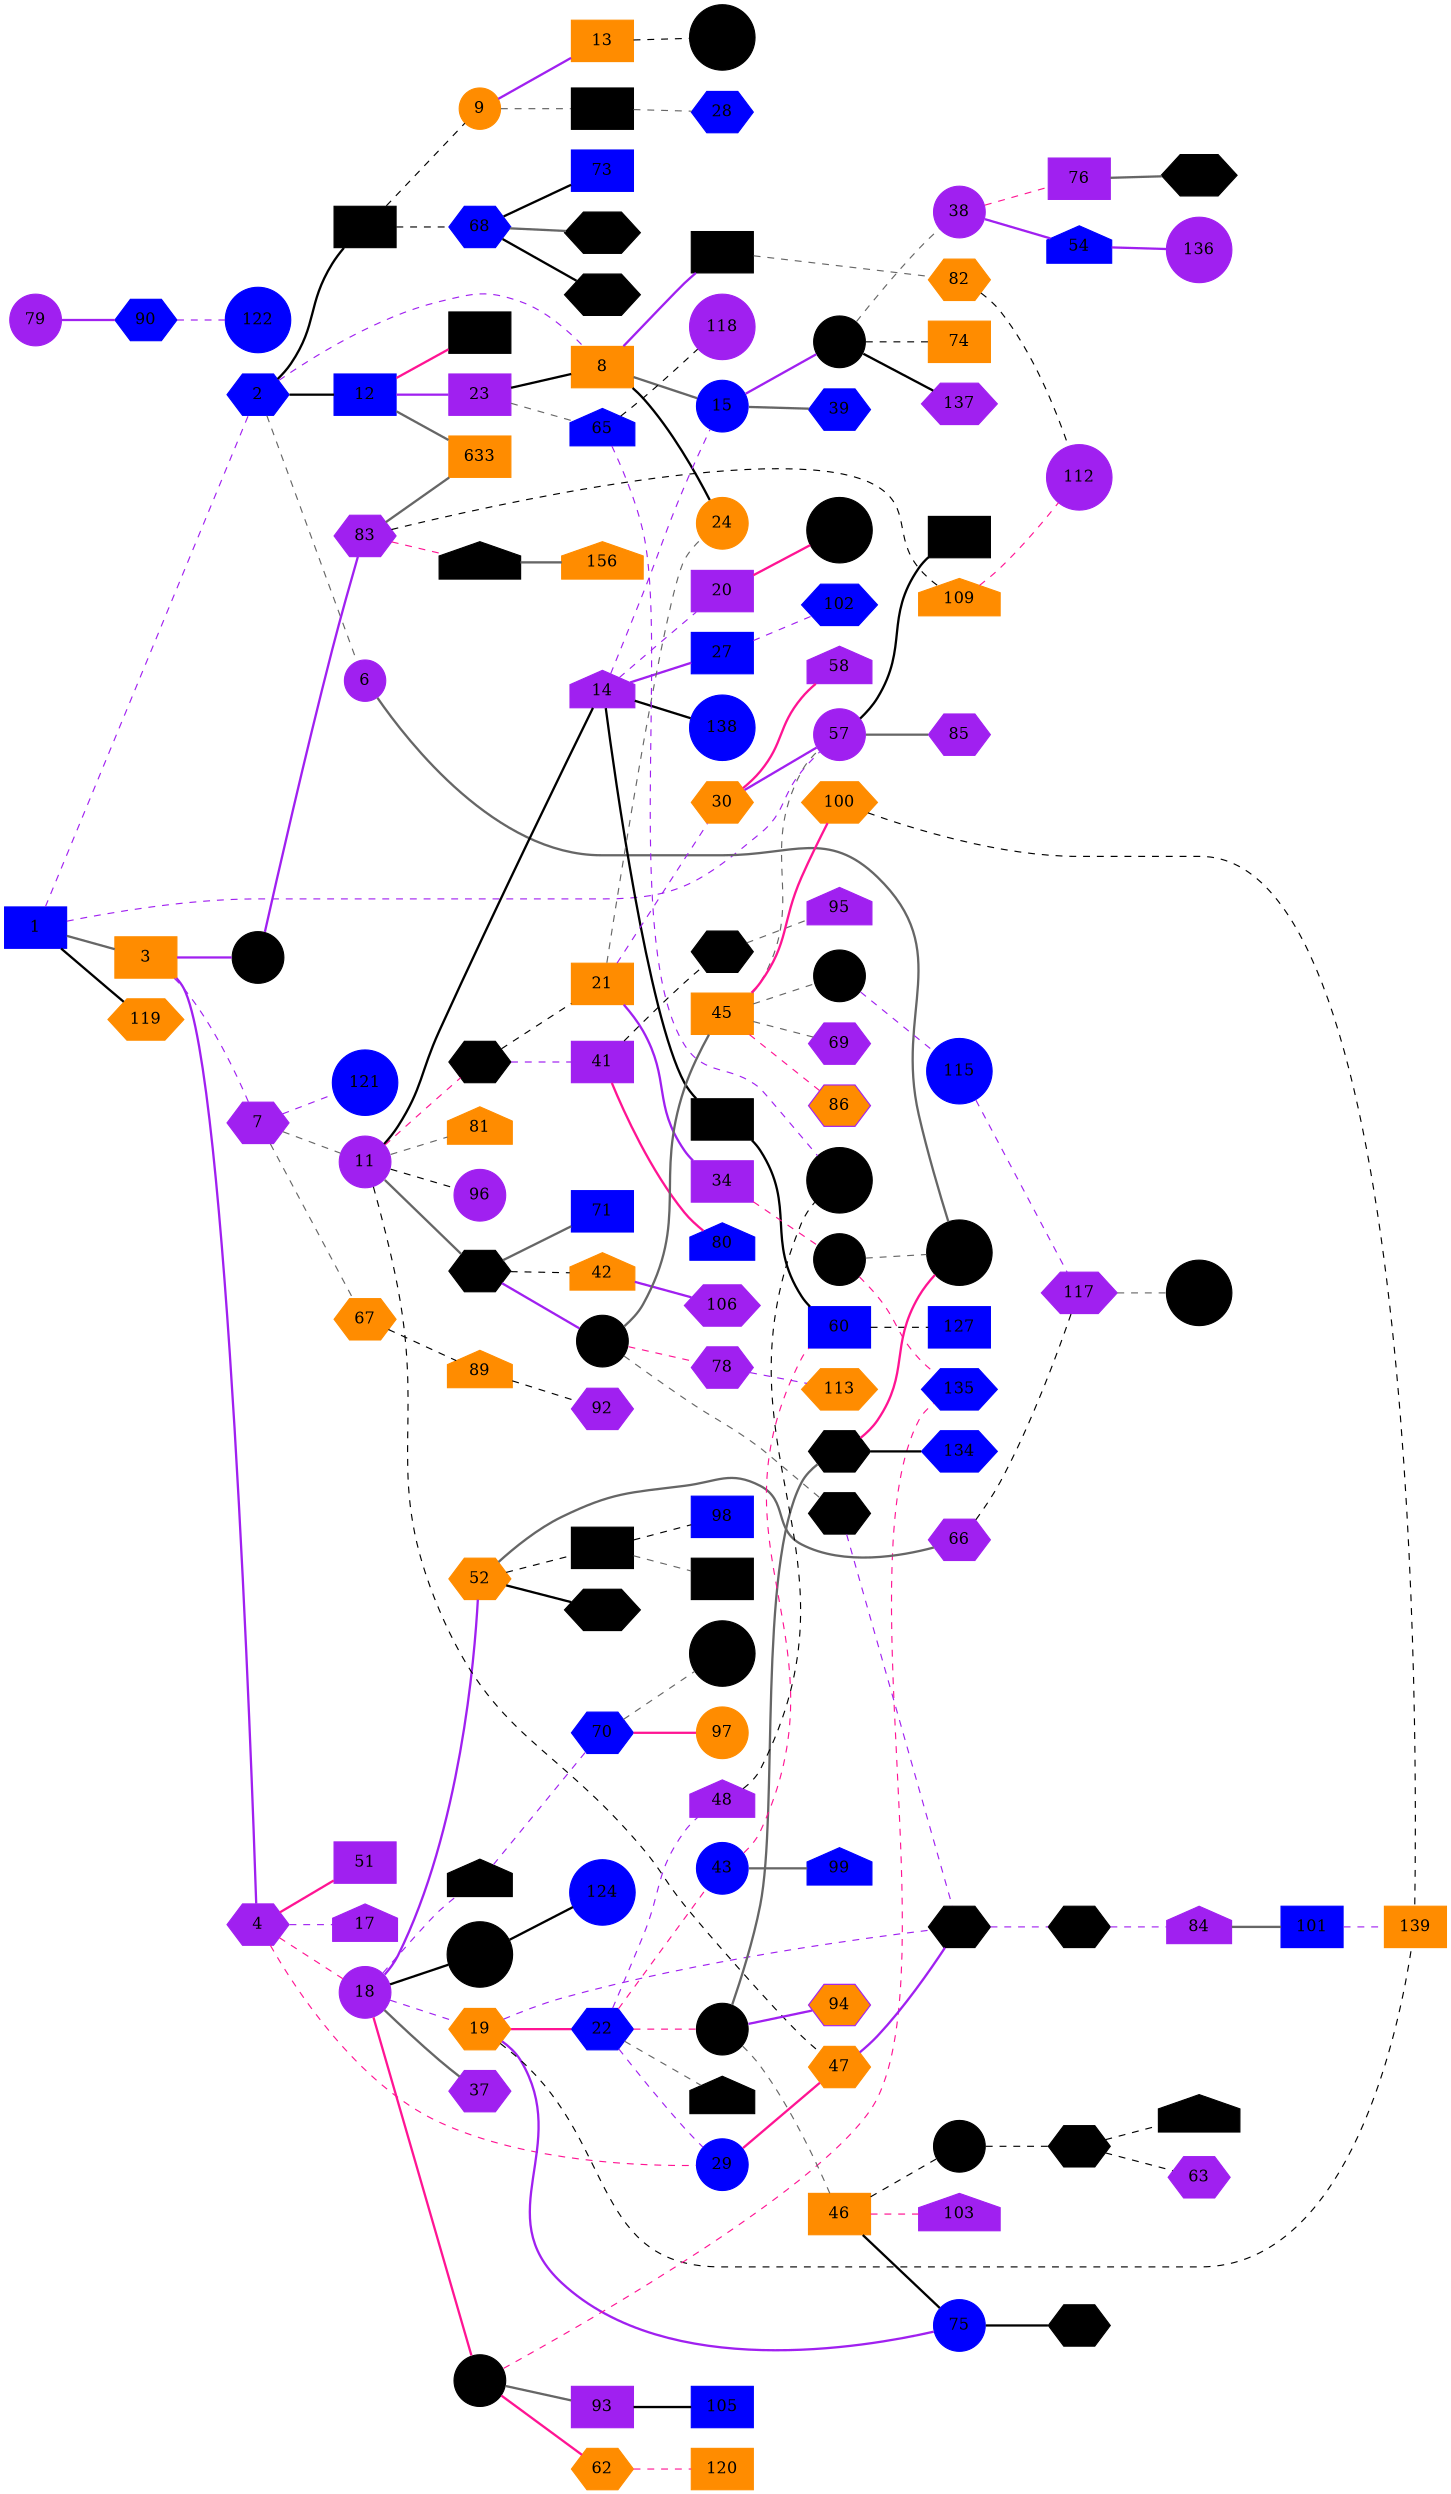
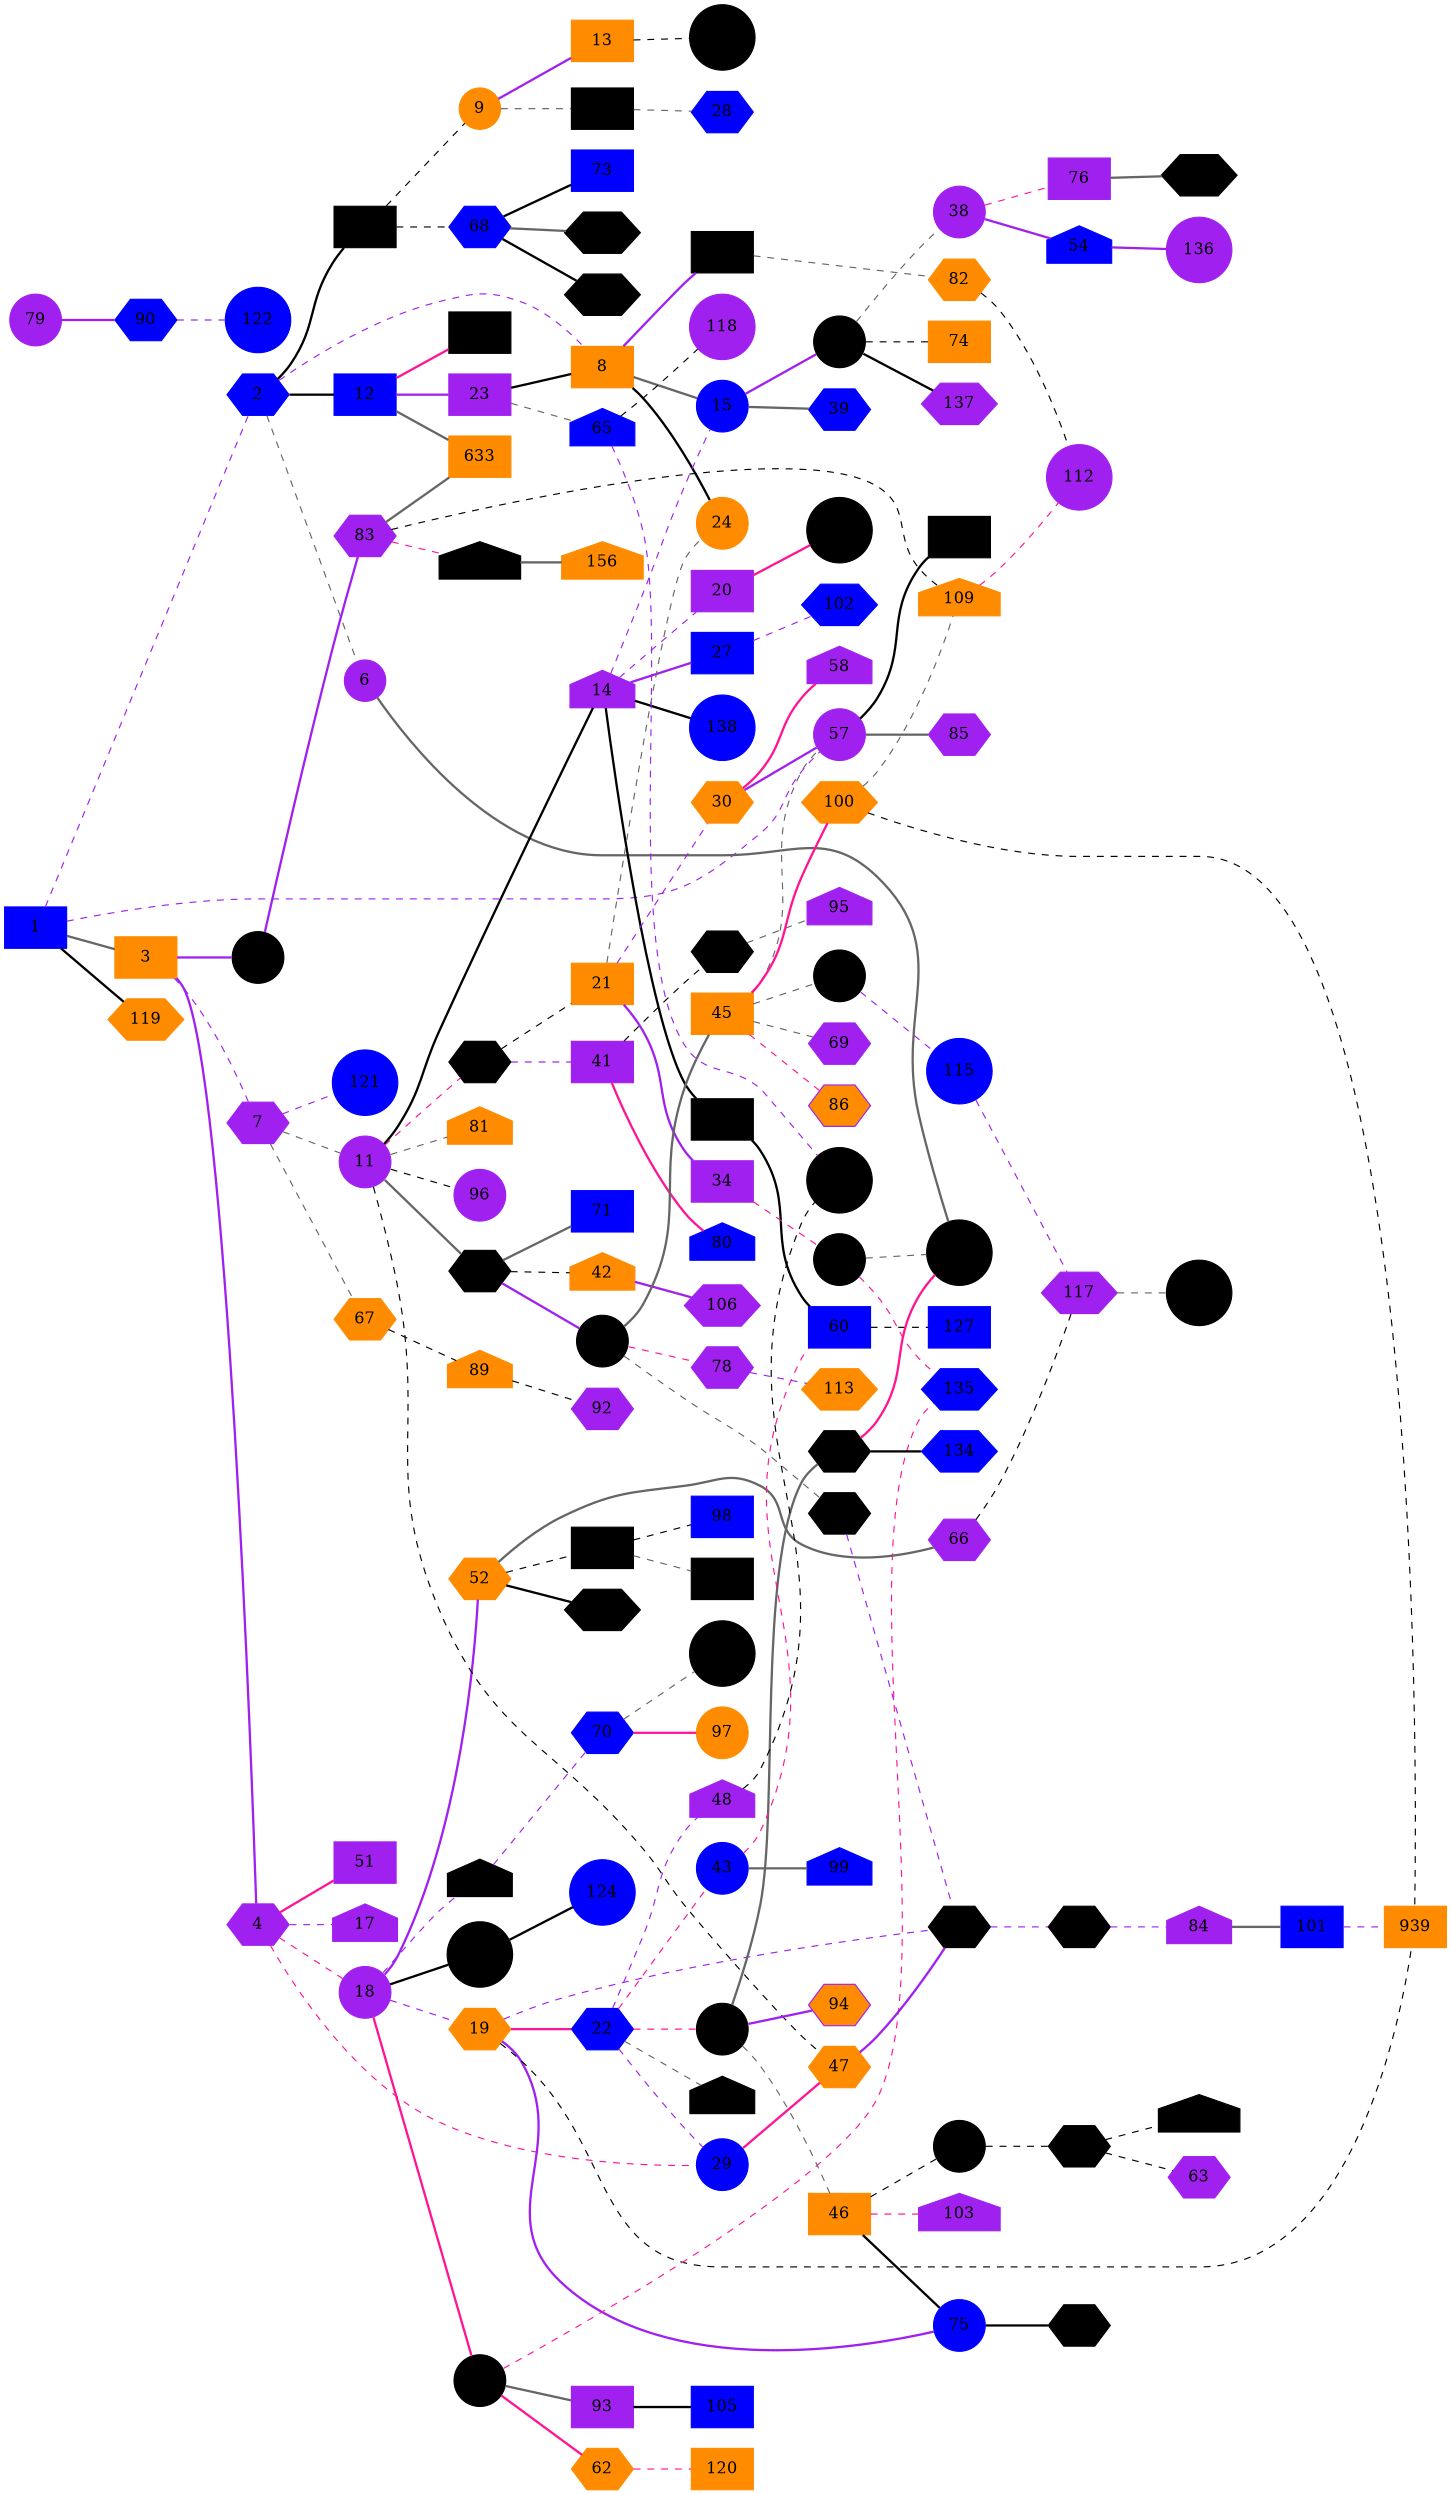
  graph {
    rankdir=LR
    node [color=black shape=hexagon style=filled]
    edge [color=purple style=dashed]
    1 [color=blue shape=box]
    2 [color=blue]
    3 [color=darkorange shape=box]
    57 [color=purple shape=circle]
    119 [color=darkorange]
    5 [shape=box]
    6 [color=purple shape=circle]
    8 [color=darkorange shape=box]
    12 [color=blue shape=box]
    4 [color=purple]
    7 [color=purple]
    50 [shape=circle]
    85 [color=purple]
    114 [shape=box]
    9 [color=darkorange shape=circle]
    68 [color=blue]
    130 [shape=circle]
    15 [color=blue shape=circle]
    24 [color=darkorange shape=circle]
    26 [shape=box]
    23 [color=purple shape=box]
    116 [shape=box]
    n23 [color=darkorange label=633 shape=box]
    17 [color=purple shape=house]
    18 [color=purple shape=circle]
    29 [color=blue shape=circle]
    51 [color=purple shape=box]
    11 [color=purple shape=circle]
    67 [color=darkorange]
    121 [color=blue shape=circle]
    83 [color=purple]
    19 [color=darkorange]
    31 [shape=circle]
-   37 [color=purple]
    52 [color=darkorange]
    64 [shape=house]
    107 [shape=circle]
    47 [color=darkorange]
    10 [shape=box]
    13 [color=darkorange shape=box]
    73 [color=blue shape=box]
    131
    140
    14 [color=purple shape=house]
    16
    36
    81 [color=darkorange shape=house]
    96 [color=purple shape=circle]
    89 [color=darkorange shape=house]
    35 [shape=circle]
    39 [color=blue]
    82 [color=darkorange]
    28 [color=blue]
    108 [shape=circle]
    20 [color=purple shape=box]
    27 [color=blue shape=box]
    33 [shape=box]
    138 [color=blue shape=circle]
    21 [color=darkorange shape=box]
    41 [color=purple shape=box]
    42 [color=darkorange shape=house]
    44 [shape=circle]
    71 [color=blue shape=box]
    53
    65 [color=blue shape=house]
    132 [shape=circle]
    102 [color=blue]
    60 [color=blue shape=box]
    38 [color=purple shape=circle]
    74 [color=darkorange shape=box]
    137 [color=purple]
    30 [color=darkorange]
    34 [color=purple shape=box]
    59
    80 [color=blue shape=house]
    22 [color=blue]
    75 [color=blue shape=circle]
-   139 [color=darkorange shape=box]
+   139 [color=darkorange shape=box label=939]
    62 [color=darkorange]
    93 [color=purple shape=box]
    135 [color=blue]
    66 [color=purple]
    72 [shape=box]
    123
    70 [color=blue]
    124 [color=blue shape=circle]
    25 [shape=house]
    32 [shape=circle]
    43 [color=blue shape=circle]
    48 [color=purple shape=house]
    61
    88
    58 [color=purple shape=house]
    40 [shape=circle]
    46 [color=darkorange shape=box]
    87
    94 [color=purple fillcolor=darkorange]
    99 [color=blue shape=house]
    125 [shape=circle]
    118 [color=purple shape=circle]
    79 [color=purple shape=circle]
    90 [color=blue]
    112 [color=purple shape=circle]
    120 [color=darkorange shape=box]
    105 [color=blue shape=box]
    55 [shape=circle]
    103 [color=purple shape=house]
    134 [color=blue]
    127 [color=blue shape=box]
    54 [color=blue shape=house]
    76 [color=purple shape=box]
    106 [color=purple]
    45 [color=darkorange shape=box]
    49
    78 [color=purple]
    136 [color=purple shape=circle]
    111
    95 [color=purple shape=house]
    69 [color=purple]
    86 [color=purple fillcolor=darkorange]
    91 [shape=circle]
    100 [color=darkorange]
    113 [color=darkorange]
    115 [color=blue shape=circle]
    109 [color=darkorange shape=house]
    56
    104 [shape=house]
    117 [color=purple]
    77 [shape=box]
    98 [color=blue shape=box]
    84 [color=purple shape=house]
    63 [color=purple]
    110 [shape=house]
    101 [color=blue shape=box]
    97 [color=darkorange shape=circle]
    129 [shape=circle]
    128 [shape=circle]
    92 [color=purple]
    122 [color=blue shape=circle]
    n140 [color=darkorange label=156 shape=house]
    1 -- 2
    1 -- 3 [color=gray40 style=bold]
    1 -- 57
    1 -- 119 [color=black style=bold]
    2 -- 5 [color=black style=bold]
    2 -- 6 [color=gray40]
    2 -- 8
    2 -- 12 [color=black style=bold]
    3 -- 4 [style=bold]
    3 -- 7
    3 -- 50 [style=bold]
    57 -- 85 [color=gray40 style=bold]
    57 -- 114 [color=black style=bold]
    5 -- 9 [color=black]
    5 -- 68 [color=black]
    6 -- 130 [color=gray40 style=bold]
    8 -- 15 [color=gray40 style=bold]
    8 -- 24 [color=black style=bold]
    8 -- 26 [style=bold]
    12 -- 23 [style=bold]
    12 -- 116 [color=deeppink style=bold]
    12 -- n23 [color=gray40 style=bold]
    4 -- 17
    4 -- 18 [color=deeppink]
    4 -- 29 [color=deeppink]
    4 -- 51 [color=deeppink style=bold]
    7 -- 11 [color=gray40]
    7 -- 67 [color=gray40]
    7 -- 121
    50 -- 83 [style=bold]
    9 -- 10 [color=gray40]
    9 -- 13 [style=bold]
    68 -- 73 [color=black style=bold]
    68 -- 131 [color=gray40 style=bold]
    68 -- 140 [color=black style=bold]
    15 -- 35 [style=bold]
    15 -- 39 [color=gray40 style=bold]
    26 -- 82 [color=gray40]
    23 -- 8 [color=black style=bold]
    23 -- 65 [color=gray40]
    18 -- 19
    18 -- 31 [color=deeppink style=bold]
-   18 -- 37 [color=gray40 style=bold]
    18 -- 52 [style=bold]
    18 -- 64
    18 -- 107 [color=black style=bold]
    29 -- 47 [color=deeppink style=bold]
    11 -- 47 [color=black]
    11 -- 14 [color=black style=bold]
    11 -- 16 [color=deeppink]
    11 -- 36 [color=gray40 style=bold]
    11 -- 81 [color=gray40]
    11 -- 96 [color=black]
    67 -- 89 [color=black]
    83 -- n23 [color=gray40 style=bold]
    83 -- 109 [color=black]
    83 -- 104 [color=deeppink]
    19 -- 53
    19 -- 22 [color=deeppink style=bold]
    19 -- 75 [style=bold]
    19 -- 139 [color=black]
    31 -- 62 [color=deeppink style=bold]
    31 -- 93 [color=gray40 style=bold]
    31 -- 135 [color=deeppink]
    52 -- 66 [color=gray40 style=bold]
    52 -- 72 [color=black]
    52 -- 123 [color=black style=bold]
    64 -- 70
    107 -- 124 [color=black style=bold]
    47 -- 53 [style=bold]
    10 -- 28 [color=gray40]
    13 -- 108 [color=black]
    14 -- 15
    14 -- 20
    14 -- 27 [style=bold]
    14 -- 33 [color=black style=bold]
    14 -- 138 [color=black style=bold]
    16 -- 21 [color=black]
    16 -- 41
    36 -- 42 [color=black]
    36 -- 44 [style=bold]
    36 -- 71 [color=gray40 style=bold]
    89 -- 92 [color=black]
    35 -- 38 [color=gray40]
    35 -- 74 [color=black]
    35 -- 137 [color=black style=bold]
    82 -- 112 [color=black]
    20 -- 132 [color=deeppink style=bold]
    27 -- 102
    33 -- 60 [color=black style=bold]
    21 -- 24 [color=gray40]
    21 -- 30
    21 -- 34 [style=bold]
    41 -- 59 [color=black]
    41 -- 80 [color=deeppink style=bold]
    42 -- 106 [style=bold]
    44 -- 45 [color=gray40 style=bold]
    44 -- 49 [color=gray40]
    44 -- 78 [color=deeppink]
    53 -- 61
    65 -- 125
    65 -- 118 [color=black]
    60 -- 127 [color=black]
    38 -- 54 [style=bold]
    38 -- 76 [color=deeppink]
    30 -- 57 [style=bold]
    30 -- 58 [color=deeppink style=bold]
    34 -- 40 [color=deeppink]
    59 -- 95 [color=gray40]
    22 -- 29
    22 -- 25 [color=gray40]
    22 -- 32 [color=deeppink]
    22 -- 43 [color=deeppink]
    22 -- 48
    75 -- 88 [color=black style=bold]
    62 -- 120 [color=deeppink]
    93 -- 105 [color=black style=bold]
    66 -- 117 [color=black]
    72 -- 77 [color=gray40]
    72 -- 98 [color=black]
    70 -- 97 [color=deeppink style=bold]
    70 -- 129 [color=gray40]
    32 -- 46 [color=gray40]
    32 -- 87 [color=gray40 style=bold]
    32 -- 94 [style=bold]
    43 -- 60 [color=deeppink]
    43 -- 99 [color=gray40 style=bold]
    48 -- 125 [color=black]
    61 -- 84
    40 -- 130 [color=gray40]
    40 -- 135 [color=deeppink]
    46 -- 75 [color=black style=bold]
    46 -- 55 [color=black]
    46 -- 103 [color=deeppink]
    87 -- 130 [color=deeppink style=bold]
    87 -- 134 [color=black style=bold]
    79 -- 90 [style=bold]
    90 -- 122
    55 -- 56 [color=black]
    54 -- 136 [style=bold]
    76 -- 111 [color=gray40 style=bold]
    45 -- 57 [color=gray40]
    45 -- 69 [color=gray40]
    45 -- 86 [color=deeppink]
    45 -- 91 [color=gray40]
    45 -- 100 [color=deeppink style=bold]
    49 -- 53
    78 -- 113
    91 -- 115
    100 -- 139 [color=black]
+   100 -- 109 [color=gray40]
    115 -- 117
    109 -- 112 [color=deeppink]
    56 -- 63 [color=black]
    56 -- 110 [color=black]
    104 -- n140 [color=gray40 style=bold]
    117 -- 128 [color=gray40]
    84 -- 101 [color=gray40 style=bold]
    101 -- 139
  }
